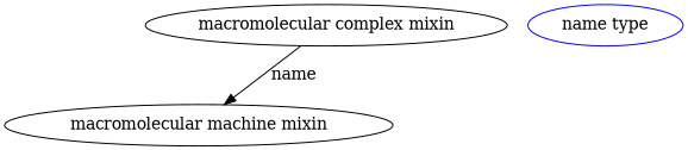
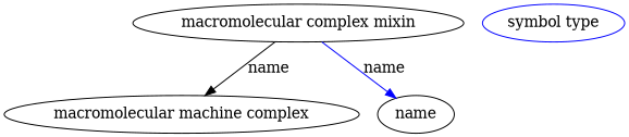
  digraph {
    n1 [height=0.5 label="macromolecular complex mixin" width=4.3691]
-   "macromolecular machine mixin" [height=0.5 width=4.3691]
-   n4 [color=blue height=0.5 label="name type" width=1.8776]
+   "macromolecular machine mixin" [height=0.5 width=4.3691 label="macromolecular machine complex"]
+   name [height=0.5 width=1.011]
+   n4 [color=blue height=0.5 label="symbol type" width=1.8776]
    n1 -> "macromolecular machine mixin" [label=name]
+   n1 -> name [color=blue label=name style=solid]
  }
